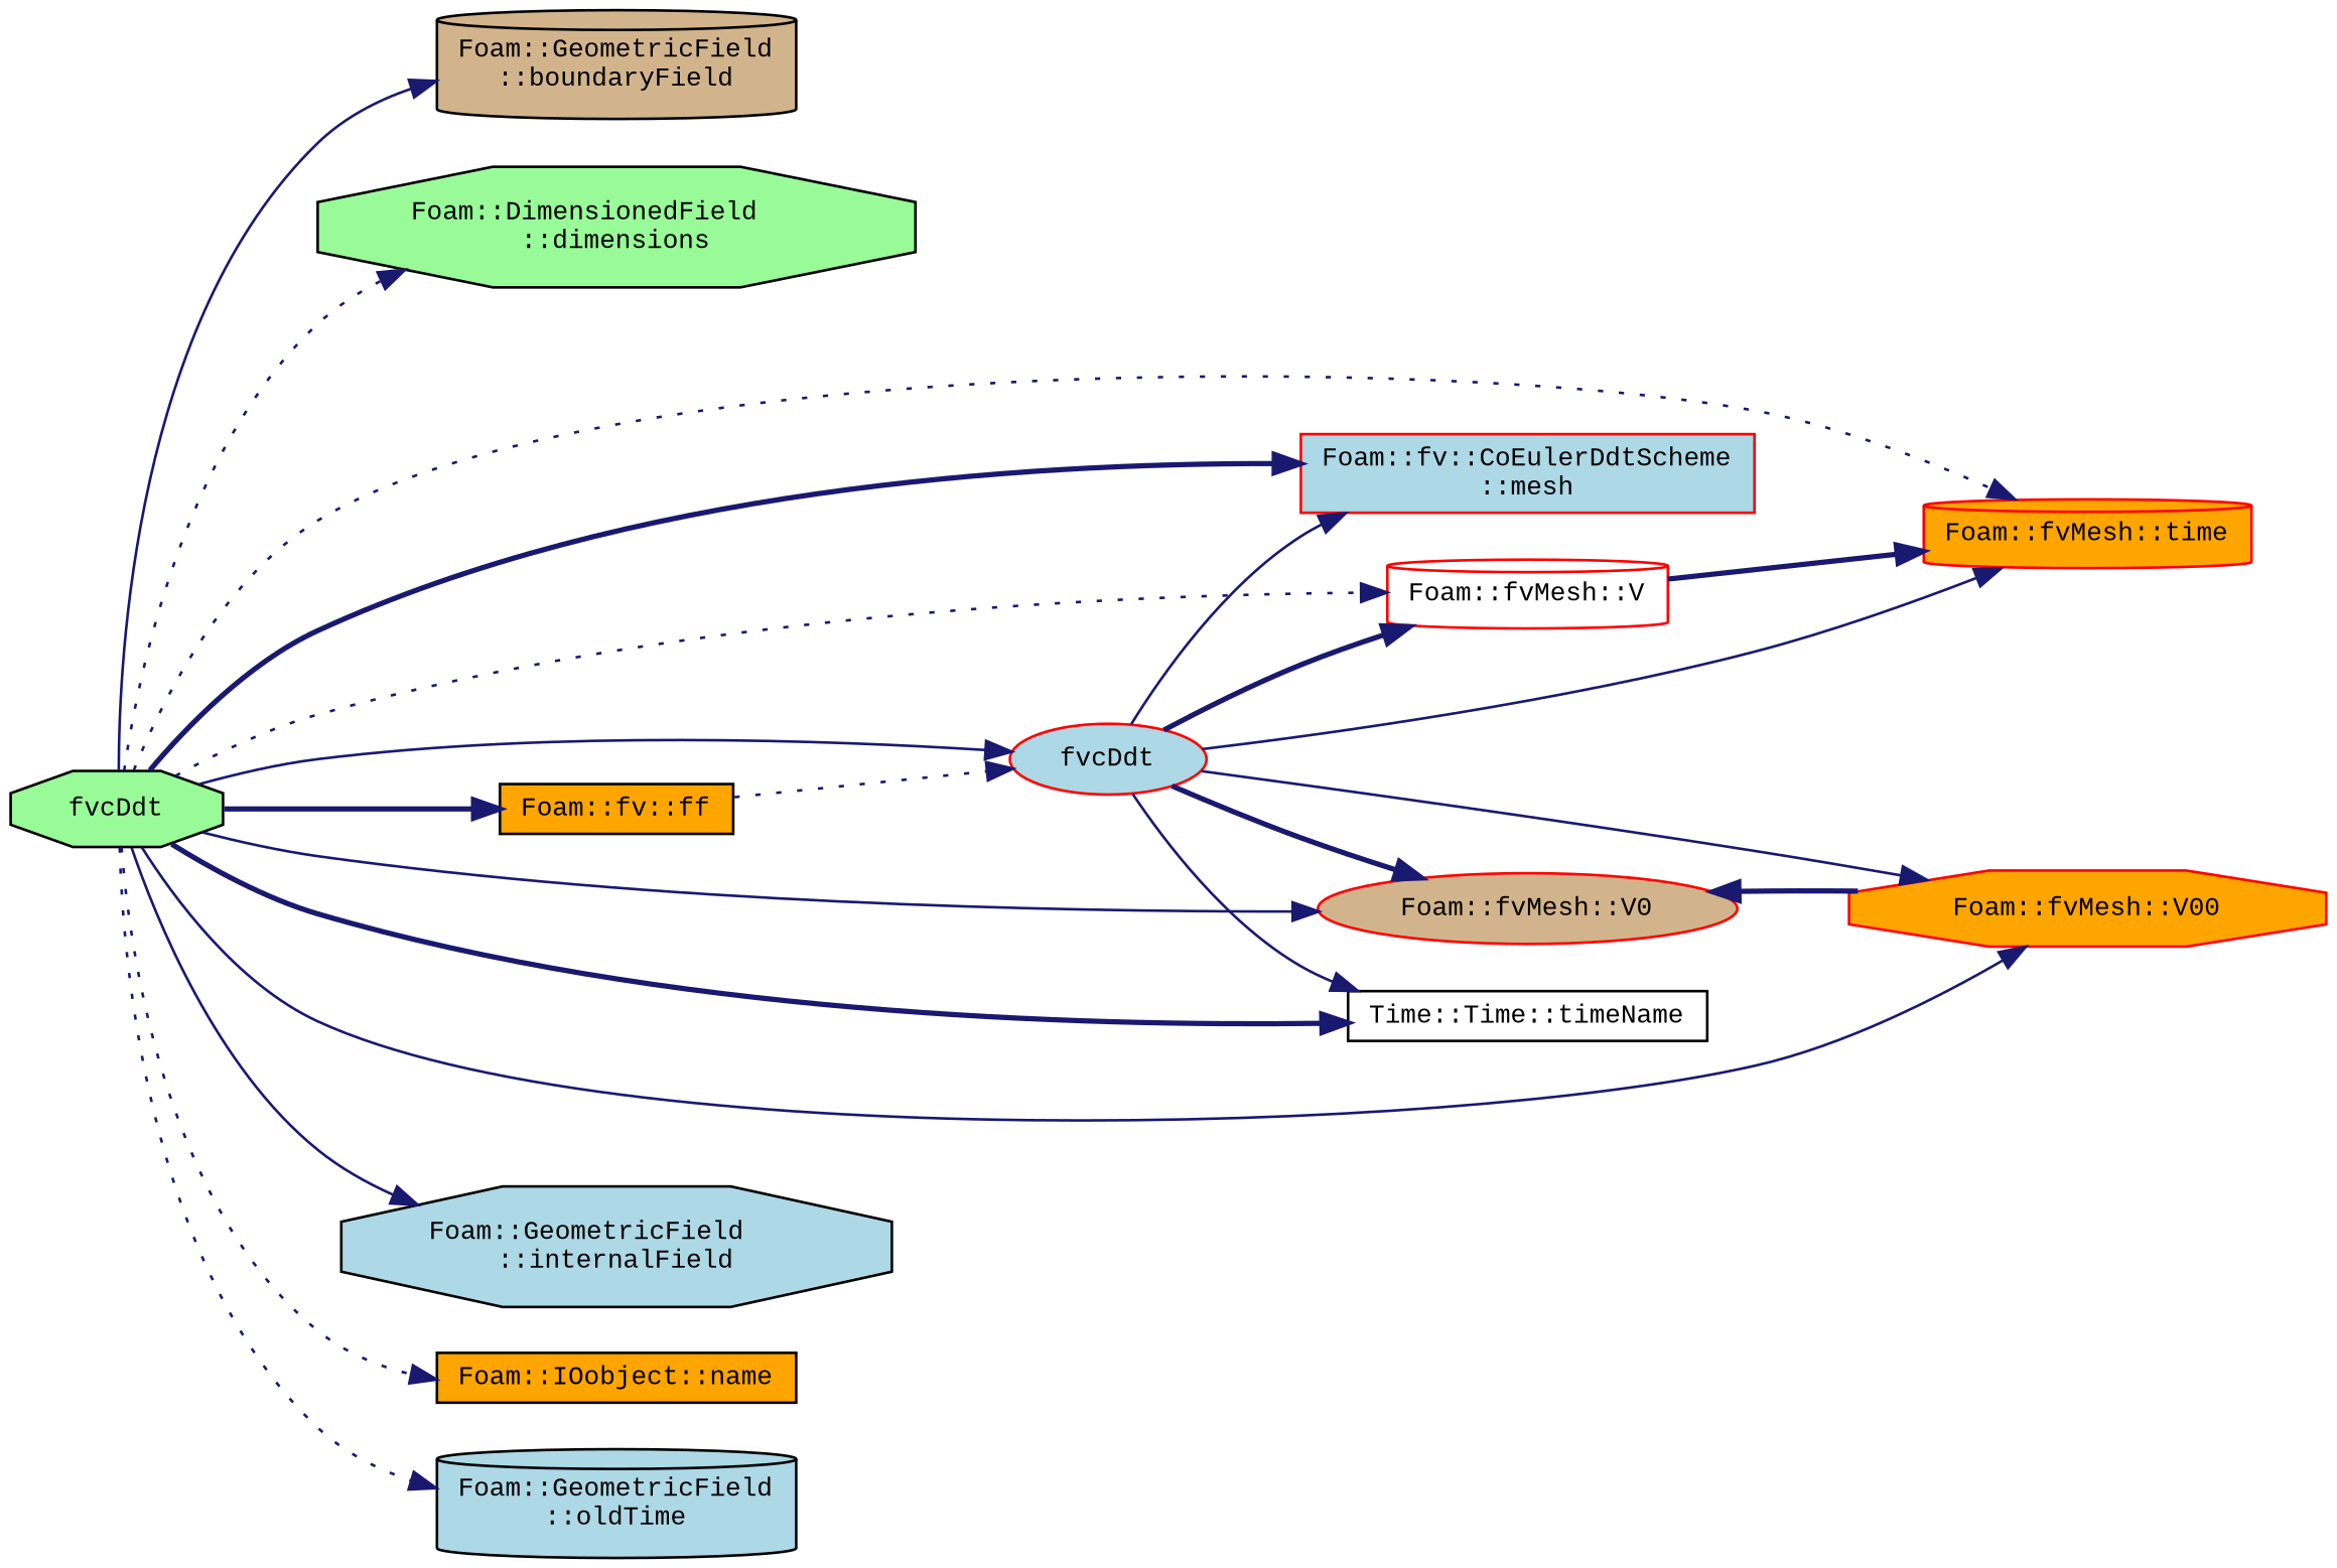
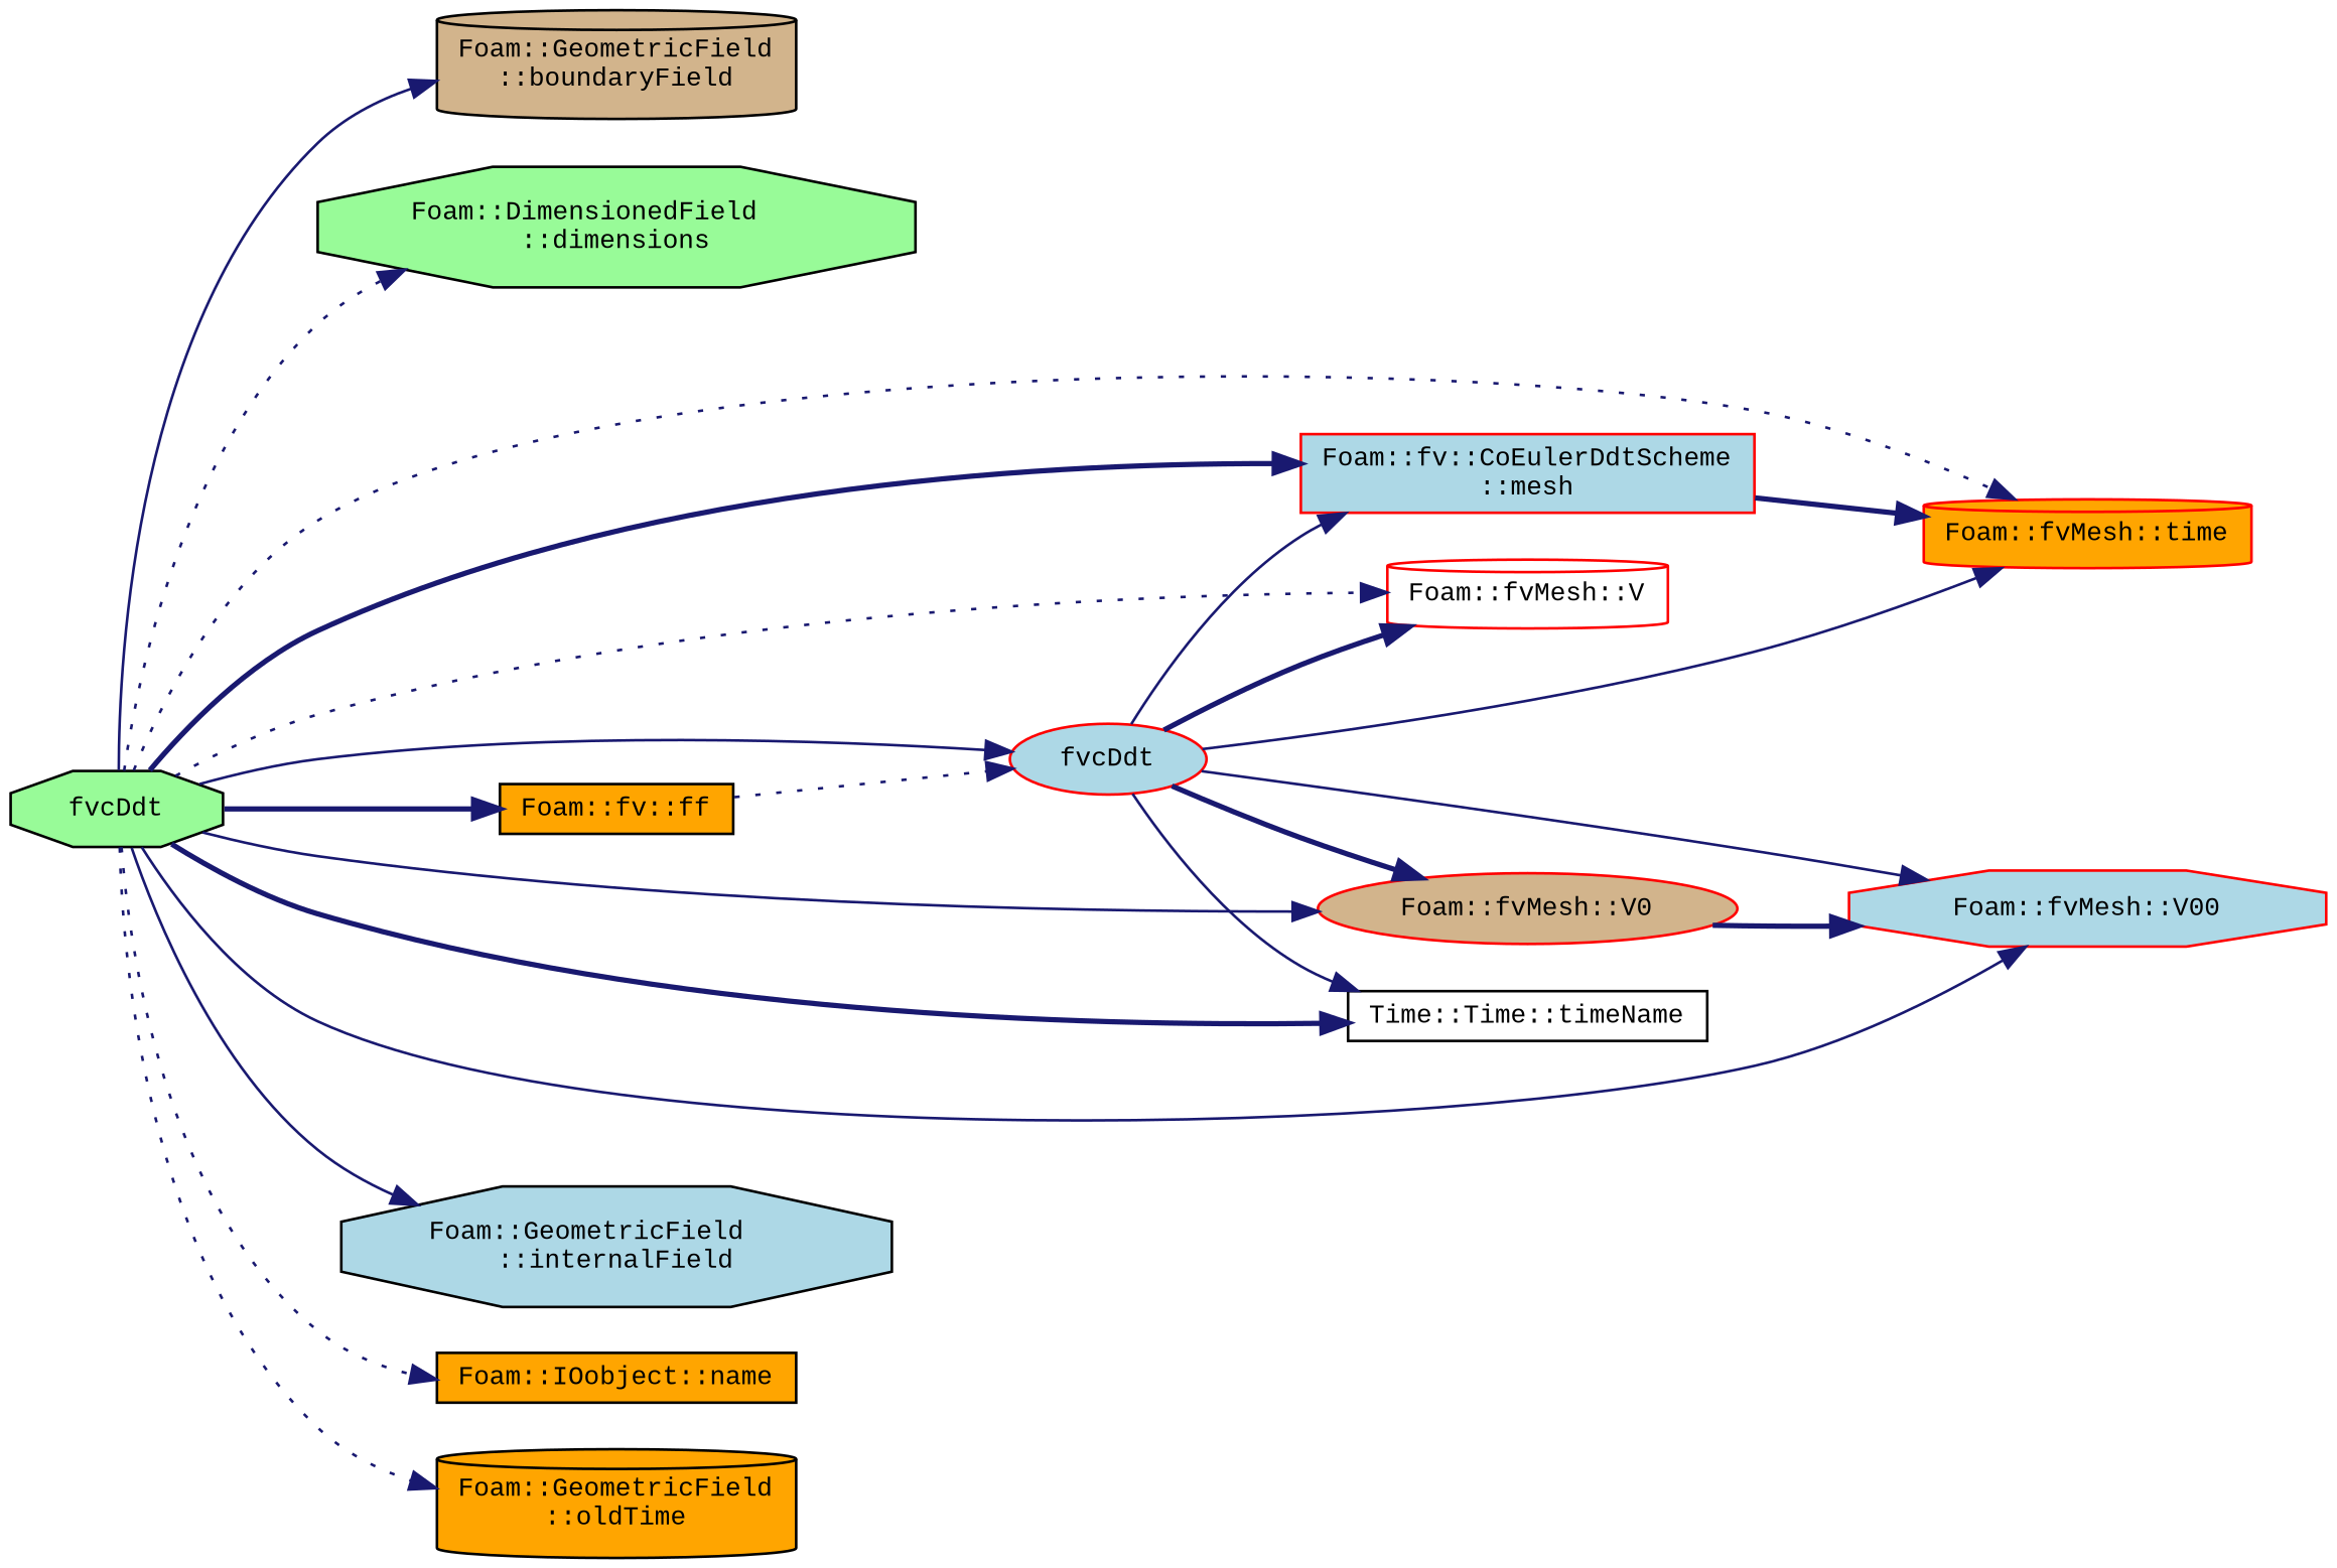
  digraph {
    fontname="Liberation Mono"
    rankdir=LR
    node [color=black fillcolor=lightblue fontname="Liberation Mono" fontsize=10 shape=octagon style=filled]
    edge [color=midnightblue fontname="Liberation Mono" fontsize=10 labelfontname=FreeSans labelfontsize=10 style=solid]
    n1 [fillcolor=palegreen fontcolor=black height=0.2 label=fvcDdt width=0.4]
    n2 [fillcolor=tan height=0.2 label="Foam::GeometricField\l::boundaryField" shape=cylinder width=0.4]
    n3 [fillcolor=palegreen height=0.2 label="Foam::DimensionedField\l::dimensions" width=0.4]
    n4 [fillcolor=orange height=0.2 label="Foam::fv::ff" shape=box width=0.4]
    n5 [color=red height=0.2 label=fvcDdt shape=ellipse width=0.4]
    n6 [color=red height=0.2 label="Foam::fv::CoEulerDdtScheme\l::mesh" shape=box width=0.4]
    n7 [color=red fillcolor=orange height=0.2 label="Foam::fvMesh::time" shape=cylinder width=0.4]
    n8 [fillcolor=white height=0.2 label="Time::Time::timeName" shape=box width=0.4]
    n9 [color=red fillcolor=white height=0.2 label="Foam::fvMesh::V" shape=cylinder width=0.4]
    n10 [color=red fillcolor=tan height=0.2 label="Foam::fvMesh::V0" shape=ellipse width=0.4]
-   n11 [color=red fillcolor=orange height=0.2 label="Foam::fvMesh::V00" width=0.4]
+   n11 [color=red height=0.2 label="Foam::fvMesh::V00" width=0.4]
    n12 [height=0.2 label="Foam::GeometricField\l::internalField" width=0.4]
    n13 [fillcolor=orange height=0.2 label="Foam::IOobject::name" shape=box width=0.4]
-   n14 [height=0.2 label="Foam::GeometricField\l::oldTime" shape=cylinder width=0.4]
+   n14 [fillcolor=orange height=0.2 label="Foam::GeometricField\l::oldTime" shape=cylinder width=0.4]
    n1 -> n2
    n1 -> n3 [style=dotted]
    n1 -> n4 [style=bold]
    n1 -> n5
    n1 -> n6 [style=bold]
    n1 -> n7 [style=dotted]
    n1 -> n8 [style=bold]
    n1 -> n9 [style=dotted]
    n1 -> n10
    n1 -> n11
    n1 -> n12
    n1 -> n13 [style=dotted]
    n1 -> n14 [style=dotted]
    n4 -> n5 [style=dotted]
    n5 -> n6
    n5 -> n7
    n5 -> n8
    n5 -> n9 [style=bold]
    n5 -> n10 [style=bold]
    n5 -> n11
-   n9 -> n7 [style=bold]
-   n11 -> n10 [style=bold]
+   n6 -> n7 [style=bold]
+   n10 -> n11 [style=bold]
  }
